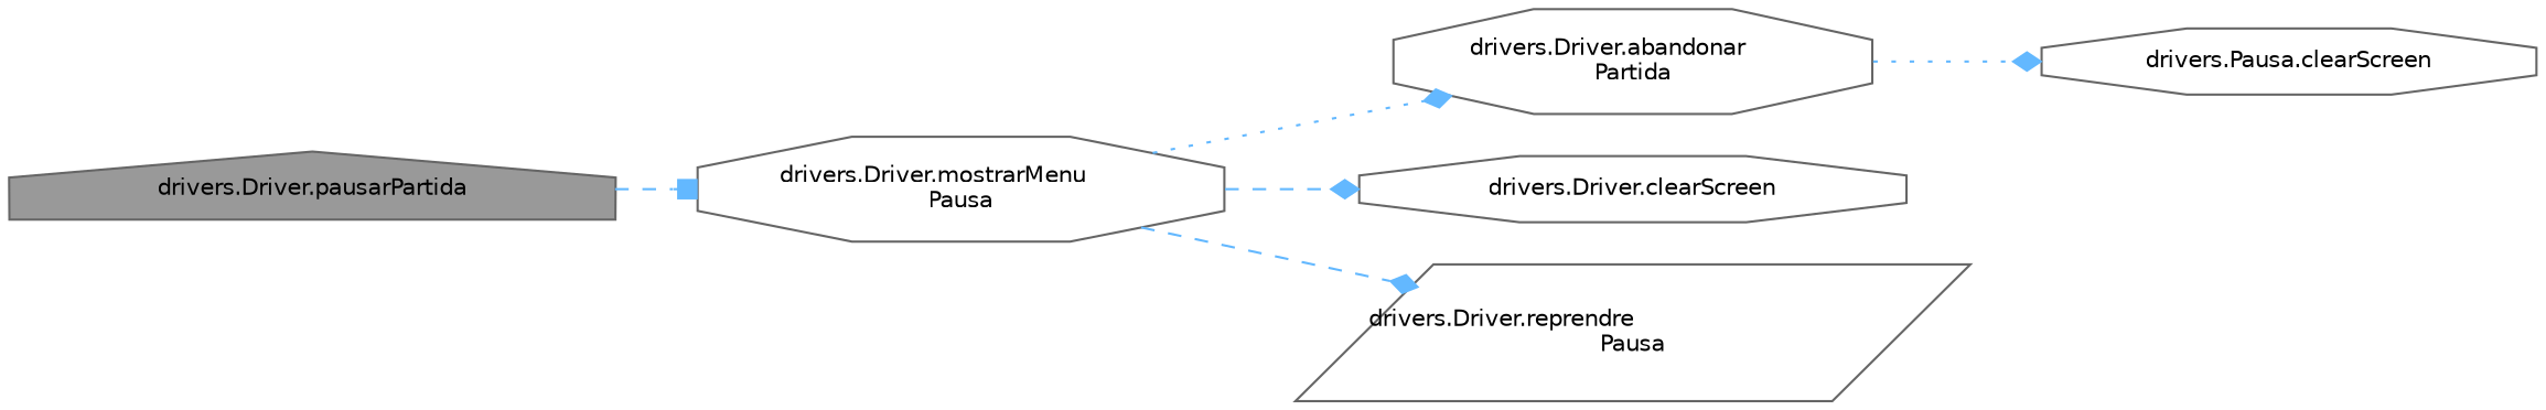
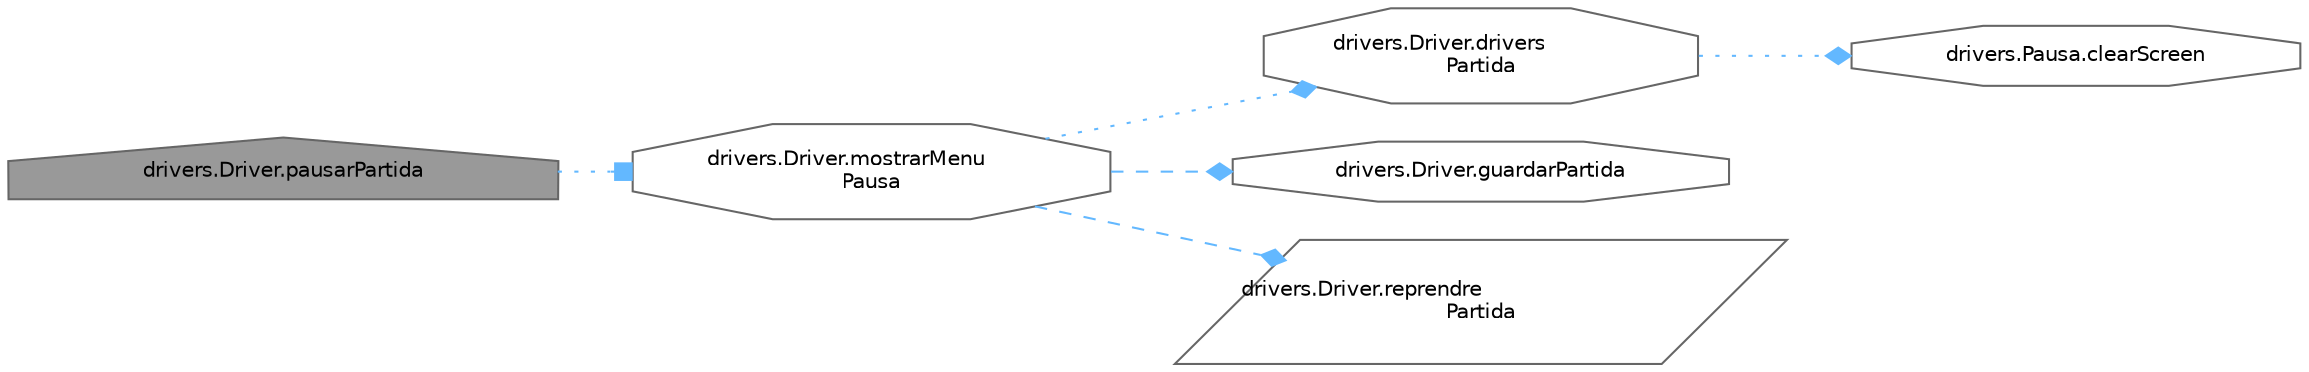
  digraph {
    rankdir=LR
    node [color=grey40 fillcolor=white fontname=Helvetica fontsize=10 shape=octagon style=filled]
    edge [arrowhead=diamond color=steelblue1 fontname=Helvetica fontsize=10 labelfontname=Helvetica labelfontsize=10 style=dashed]
    n1 [color=gray40 fillcolor=grey60 fontcolor=black height=0.2 label="drivers.Driver.pausarPartida" shape=house width=0.4]
    n2 [height=0.2 label="drivers.Driver.mostrarMenu\lPausa" width=0.4]
-   n3 [height=0.2 label="drivers.Driver.abandonar\lPartida" width=0.4]
-   n4 [height=0.2 label="drivers.Driver.clearScreen" width=0.4]
-   n5 [height=0.2 label="drivers.Driver.reprendre\lPausa" shape=parallelogram width=0.4]
+   n3 [height=0.2 label="drivers.Driver.drivers\lPartida" width=0.4]
+   n4 [height=0.2 label="drivers.Driver.guardarPartida" width=0.4]
+   n5 [height=0.2 label="drivers.Driver.reprendre\lPartida" shape=parallelogram width=0.4]
    n6 [height=0.2 label="drivers.Pausa.clearScreen" width=0.4]
-   n1 -> n2 [arrowhead=box]
+   n1 -> n2 [arrowhead=box style=dotted]
    n2 -> n3 [style=dotted]
    n2 -> n4
    n2 -> n5
    n3 -> n6 [style=dotted]
  }
